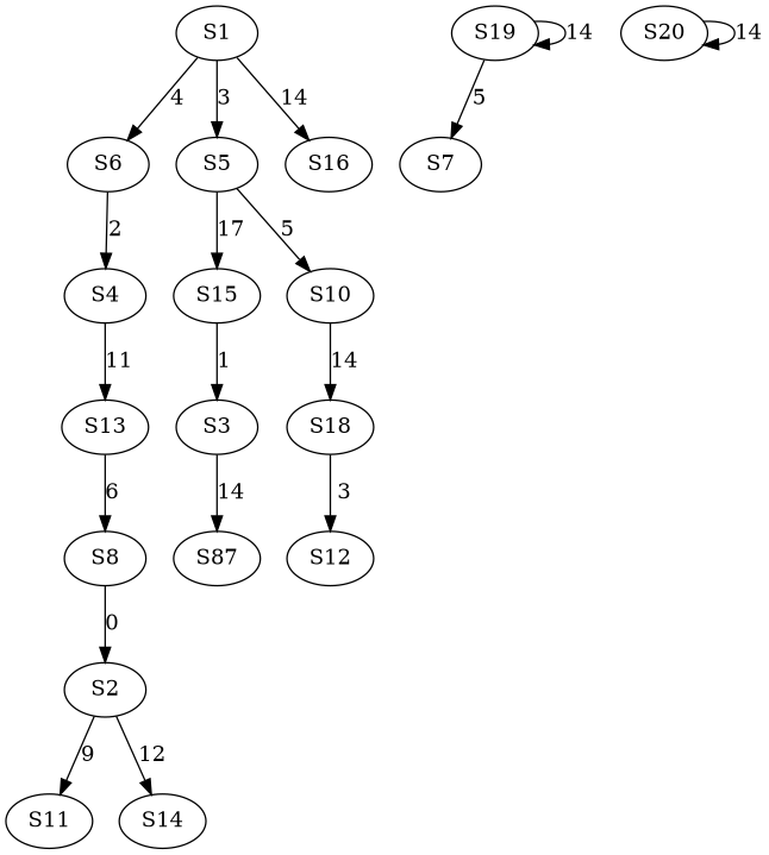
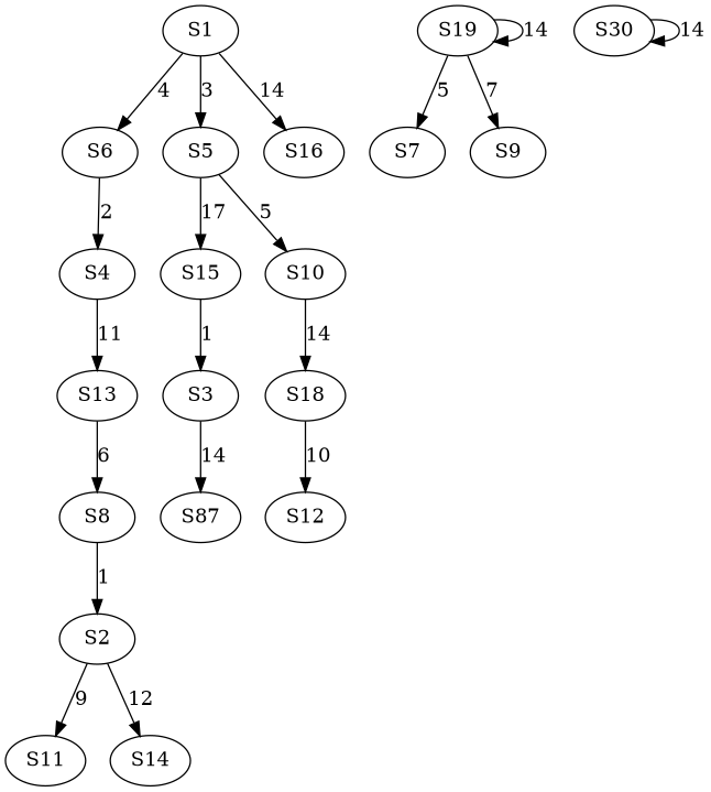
  strict digraph {
    S8
    S2
    S11
    S14
    S15
    S3
    n7 [label=S87]
    S6
    S4
    S13
    S1
    S5
    S16
    S10
    S18
    S19
    S7
+   S9
    S12
-   S20
-   S8 -> S2 [label=0]
+   S20 [label=S30]
+   S8 -> S2 [label=1]
    S2 -> S11 [label=9]
    S2 -> S14 [label=12]
    S15 -> S3 [label=1]
    S3 -> n7 [label=14]
    S6 -> S4 [label=2]
    S4 -> S13 [label=11]
    S13 -> S8 [label=6]
    S1 -> S6 [label=4]
    S1 -> S5 [label=3]
    S1 -> S16 [label=14]
    S5 -> S15 [label=17]
    S5 -> S10 [label=5]
    S10 -> S18 [label=14]
-   S18 -> S12 [label=3]
+   S18 -> S12 [label=10]
    S19 -> S19 [label=14]
    S19 -> S7 [label=5]
+   S19 -> S9 [label=7]
    S20 -> S20 [label=14]
  }
